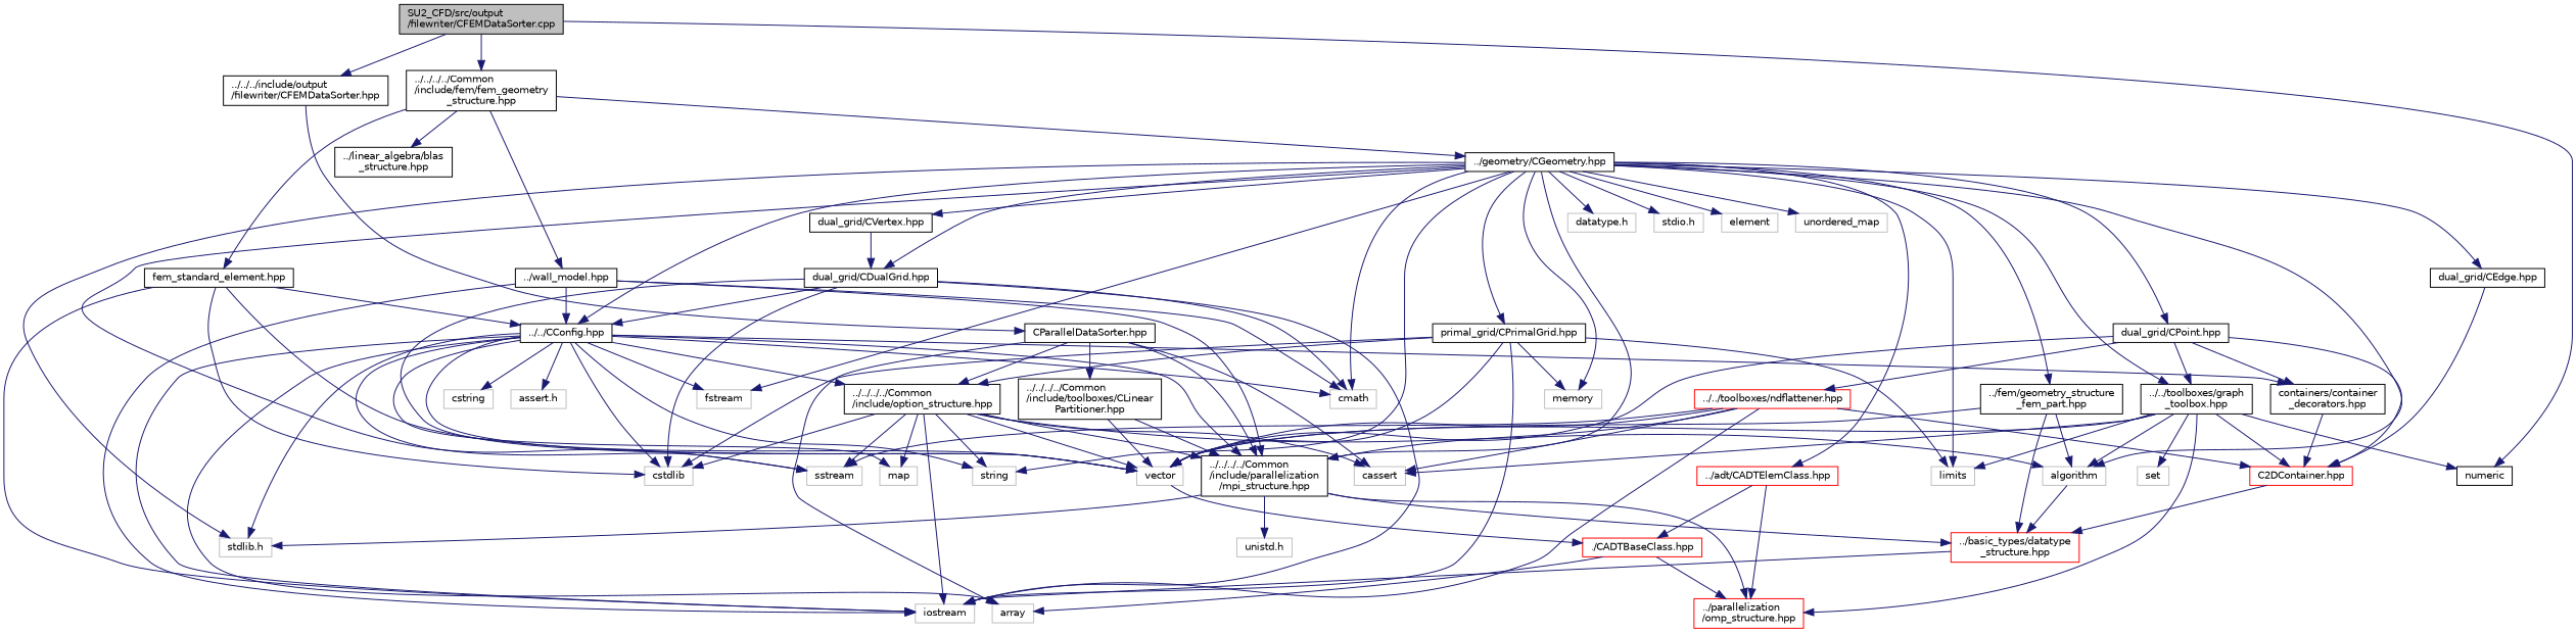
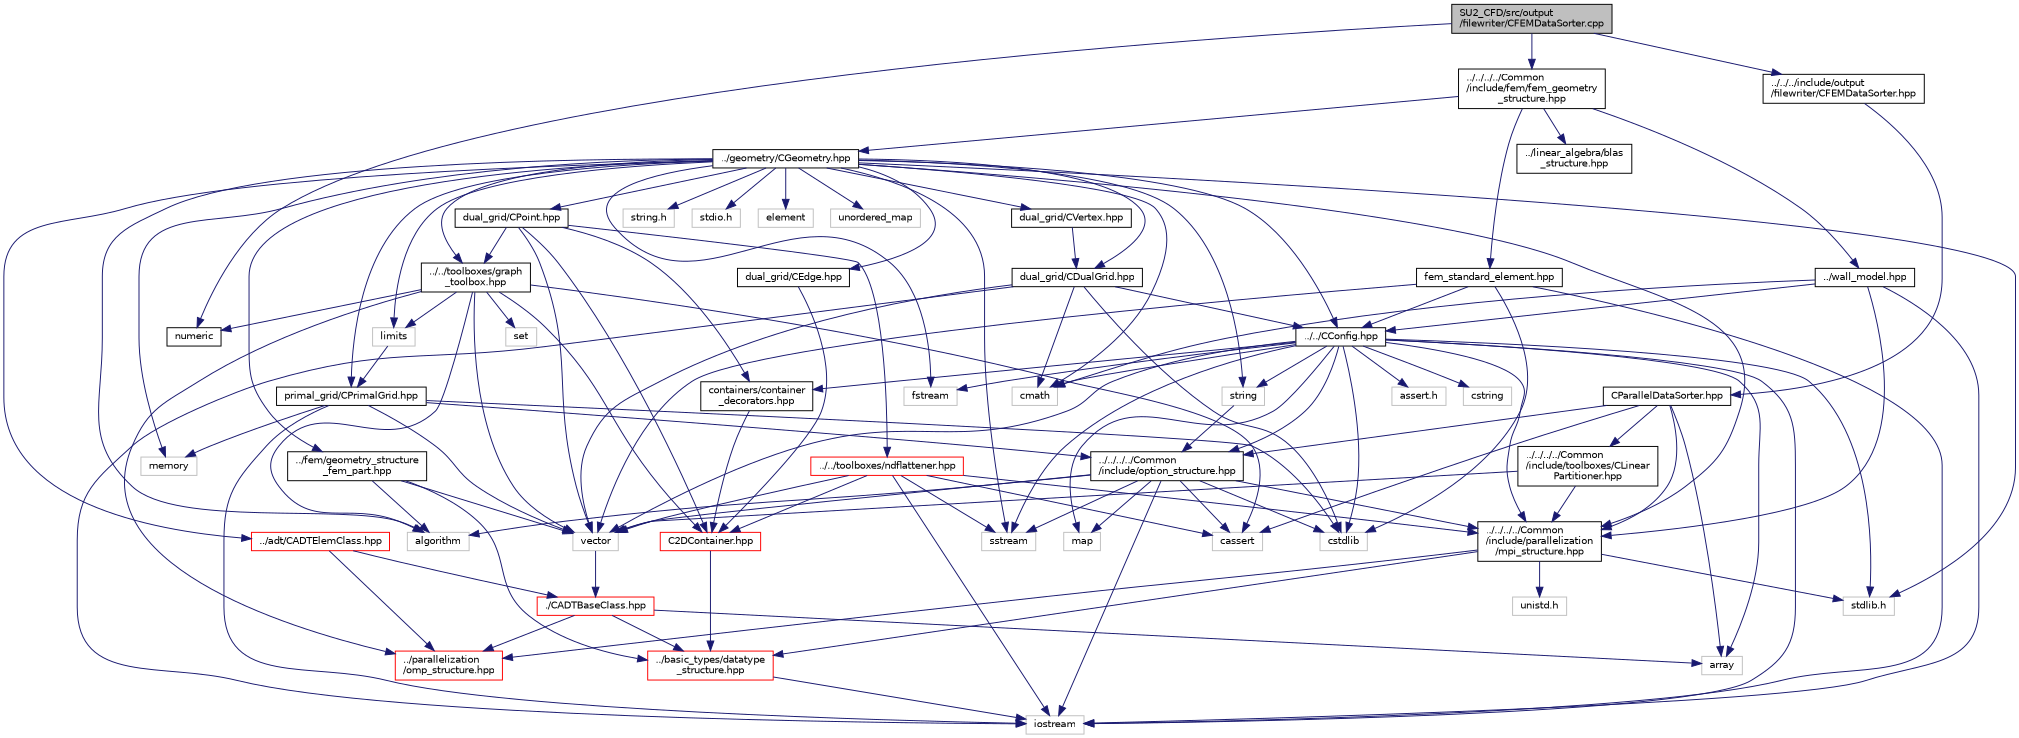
  digraph {
    node [color=grey75 fillcolor=white fontname=Helvetica fontsize=10 shape=record style=filled]
    edge [color=midnightblue fontname=Helvetica fontsize=10 labelfontname=Helvetica labelfontsize=10 style=solid]
    n1 [color=black fillcolor=grey75 fontcolor=black height=0.2 label="SU2_CFD/src/output\l/filewriter/CFEMDataSorter.cpp" width=0.4]
    n2 [color=black height=0.2 label="../../../include/output\l/filewriter/CFEMDataSorter.hpp" width=0.4]
    n3 [color=black height=0.2 label="../../../../Common\l/include/fem/fem_geometry\l_structure.hpp" width=0.4]
    n4 [color=black height=0.2 label=numeric width=0.4]
    n5 [color=black height=0.2 label="CParallelDataSorter.hpp" width=0.4]
    n6 [color=black height=0.2 label="../geometry/CGeometry.hpp" width=0.4]
    n7 [color=black height=0.2 label="fem_standard_element.hpp" width=0.4]
    n8 [color=black height=0.2 label="../wall_model.hpp" width=0.4]
    n9 [color=black height=0.2 label="../linear_algebra/blas\l_structure.hpp" width=0.4]
    n10 [color=black height=0.2 label="../../../../Common\l/include/parallelization\l/mpi_structure.hpp" width=0.4]
    n11 [color=black height=0.2 label="../../../../Common\l/include/option_structure.hpp" width=0.4]
    n12 [height=0.2 label=cassert width=0.4]
    n13 [color=black height=0.2 label="../../../../Common\l/include/toolboxes/CLinear\lPartitioner.hpp" width=0.4]
    n14 [height=0.2 label=array width=0.4]
    n15 [height=0.2 label="stdlib.h" width=0.4]
    n16 [color=red height=0.2 label="../basic_types/datatype\l_structure.hpp" width=0.4]
    n17 [height=0.2 label="unistd.h" width=0.4]
    n18 [color=red height=0.2 label="../parallelization\l/omp_structure.hpp" width=0.4]
    n19 [height=0.2 label=iostream width=0.4]
    n20 [height=0.2 label=sstream width=0.4]
    n21 [height=0.2 label=string width=0.4]
    n22 [height=0.2 label=vector width=0.4]
    n23 [height=0.2 label=map width=0.4]
    n24 [height=0.2 label=cstdlib width=0.4]
    n25 [height=0.2 label=algorithm width=0.4]
    n26 [color=red height=0.2 label="./CADTBaseClass.hpp" width=0.4]
    n27 [height=0.2 label=limits width=0.4]
    n28 [height=0.2 label=fstream width=0.4]
    n29 [height=0.2 label=cmath width=0.4]
-   n30 [height=0.2 label="datatype.h" width=0.4]
+   n30 [height=0.2 label="string.h" width=0.4]
    n31 [height=0.2 label="stdio.h" width=0.4]
    n32 [height=0.2 label=element width=0.4]
    n33 [height=0.2 label=memory width=0.4]
    n34 [height=0.2 label=unordered_map width=0.4]
    n35 [color=black height=0.2 label="primal_grid/CPrimalGrid.hpp" width=0.4]
    n36 [color=black height=0.2 label="dual_grid/CDualGrid.hpp" width=0.4]
    n37 [color=black height=0.2 label="../../CConfig.hpp" width=0.4]
    n38 [color=black height=0.2 label="dual_grid/CPoint.hpp" width=0.4]
    n39 [color=black height=0.2 label="../../toolboxes/graph\l_toolbox.hpp" width=0.4]
    n40 [color=black height=0.2 label="dual_grid/CEdge.hpp" width=0.4]
    n41 [color=black height=0.2 label="dual_grid/CVertex.hpp" width=0.4]
    n42 [color=black height=0.2 label="../fem/geometry_structure\l_fem_part.hpp" width=0.4]
    n43 [color=red height=0.2 label="../adt/CADTElemClass.hpp" width=0.4]
    n44 [height=0.2 label=cstring width=0.4]
    n45 [height=0.2 label="assert.h" width=0.4]
    n46 [color=black height=0.2 label="containers/container\l_decorators.hpp" width=0.4]
    n47 [color=red height=0.2 label="C2DContainer.hpp" width=0.4]
    n48 [color=red height=0.2 label="../../toolboxes/ndflattener.hpp" width=0.4]
    n49 [height=0.2 label=set width=0.4]
    n1 -> n2
    n1 -> n3
    n1 -> n4
    n2 -> n5
    n3 -> n6
    n3 -> n7
    n3 -> n8
    n3 -> n9
    n5 -> n10
    n5 -> n11
    n5 -> n12
    n5 -> n13
    n5 -> n14
    n6 -> n10
    n6 -> n15
    n6 -> n20
    n6 -> n21
    n6 -> n25
    n6 -> n27
    n6 -> n28
    n6 -> n29
    n6 -> n30
    n6 -> n31
    n6 -> n32
    n6 -> n33
    n6 -> n34
    n6 -> n35
    n6 -> n36
    n6 -> n37
    n6 -> n38
    n6 -> n39
    n6 -> n40
    n6 -> n41
    n6 -> n42
    n6 -> n43
    n7 -> n19
    n7 -> n22
    n7 -> n24
    n7 -> n37
    n8 -> n10
    n8 -> n19
    n8 -> n29
    n8 -> n37
    n10 -> n15
    n10 -> n16
    n10 -> n17
    n10 -> n18
    n11 -> n10
    n11 -> n12
    n11 -> n19
    n11 -> n20
-   n11 -> n21
+   n21 -> n11
    n11 -> n22
    n11 -> n23
    n11 -> n24
    n11 -> n25
    n13 -> n10
    n13 -> n22
    n16 -> n19
    n22 -> n26
    n26 -> n14
-   n25 -> n16
+   n26 -> n16
    n26 -> n18
    n35 -> n11
    n35 -> n19
    n35 -> n22
    n35 -> n24
-   n35 -> n27
+   n27 -> n35
    n35 -> n33
    n36 -> n19
    n36 -> n22
    n36 -> n24
    n36 -> n29
    n36 -> n37
    n37 -> n10
    n37 -> n11
    n37 -> n14
    n37 -> n15
    n37 -> n19
    n37 -> n20
    n37 -> n21
    n37 -> n22
    n37 -> n23
    n37 -> n24
    n37 -> n28
    n37 -> n29
    n37 -> n44
    n37 -> n45
    n37 -> n46
    n38 -> n22
    n38 -> n39
    n38 -> n46
    n38 -> n47
    n38 -> n48
    n39 -> n4
    n39 -> n12
    n39 -> n18
    n39 -> n22
    n39 -> n25
    n39 -> n27
    n39 -> n47
    n39 -> n49
    n40 -> n47
    n41 -> n36
    n42 -> n16
    n42 -> n22
    n42 -> n25
    n43 -> n18
    n43 -> n26
    n46 -> n47
    n47 -> n16
    n48 -> n10
    n48 -> n12
    n48 -> n19
    n48 -> n20
    n48 -> n22
    n48 -> n47
  }
